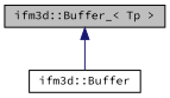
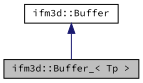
  digraph {
    fontname="Source Code Pro"
    node [color=black fontname="Source Code Pro" fontsize=10 shape=record]
    n1 [fillcolor=grey75 fontcolor=black height=0.2 label="ifm3d::Buffer_\< Tp \>" style=filled width=0.4]
    n2 [height=0.2 label="ifm3d::Buffer" width=0.4]
-   n1 -> n2 [color=midnightblue dir=back fontname="Source Code Pro" fontsize=10 labelfontname=Helvetica labelfontsize=10 style=solid]
+   n2 -> n1 [color=midnightblue dir=back fontname="Source Code Pro" fontsize=10 labelfontname=Helvetica labelfontsize=10 style=solid]
  }
